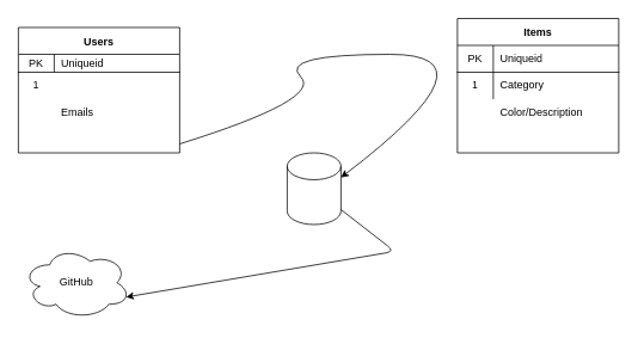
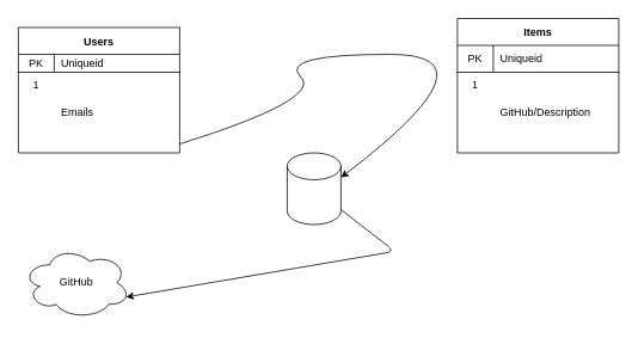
  <mxCell id="0" />
  <mxCell id="1" parent="0" />
  <mxCell id="2" value="Users" style="shape=table;startSize=30;container=1;collapsible=0;childLayout=tableLayout;fixedRows=1;rowLines=0;fontStyle=1;align=center;pointerEvents=1;" vertex="1" parent="1"><mxGeometry x="20" y="30" width="180" height="140" as="geometry" /></mxCell>
  <mxCell id="3" value="" style="shape=partialRectangle;html=1;whiteSpace=wrap;collapsible=0;dropTarget=0;pointerEvents=1;fillColor=none;top=0;left=0;bottom=1;right=0;points=[[0,0.5],[1,0.5]];portConstraint=eastwest;" vertex="1" parent="2"><mxGeometry y="30" width="180" height="20" as="geometry" /></mxCell>
  <mxCell id="4" value="PK" style="shape=partialRectangle;html=1;whiteSpace=wrap;connectable=0;fillColor=none;top=0;left=0;bottom=0;right=0;overflow=hidden;pointerEvents=1;" vertex="1" parent="3"><mxGeometry width="40" height="20" as="geometry" /></mxCell>
  <mxCell id="5" value="Uniqueid" style="shape=partialRectangle;html=1;whiteSpace=wrap;connectable=0;fillColor=none;top=0;left=0;bottom=0;right=0;align=left;spacingLeft=6;overflow=hidden;pointerEvents=1;" vertex="1" parent="3"><mxGeometry x="40" width="140" height="20" as="geometry" /></mxCell>
  <mxCell id="6" value="" style="shape=partialRectangle;html=1;whiteSpace=wrap;collapsible=0;dropTarget=0;pointerEvents=1;fillColor=none;top=0;left=0;bottom=0;right=0;points=[[0,0.5],[1,0.5]];portConstraint=eastwest;" vertex="1" parent="2"><mxGeometry y="50" width="180" height="30" as="geometry" /></mxCell>
  <mxCell id="7" value="1" style="shape=partialRectangle;html=1;whiteSpace=wrap;connectable=0;fillColor=none;top=0;left=0;bottom=0;right=0;overflow=hidden;pointerEvents=1;" vertex="1" parent="6"><mxGeometry width="40" height="30" as="geometry" /></mxCell>
  <mxCell id="8" value="" style="shape=partialRectangle;html=1;whiteSpace=wrap;collapsible=0;dropTarget=0;pointerEvents=1;fillColor=none;top=0;left=0;bottom=0;right=0;points=[[0,0.5],[1,0.5]];portConstraint=eastwest;" vertex="1" parent="2"><mxGeometry y="80" width="180" height="30" as="geometry" /></mxCell>
  <mxCell id="9" value="Emails" style="shape=partialRectangle;html=1;whiteSpace=wrap;connectable=0;fillColor=none;top=0;left=0;bottom=0;right=0;align=left;spacingLeft=6;overflow=hidden;pointerEvents=1;" vertex="1" parent="8"><mxGeometry x="40" width="140" height="30" as="geometry" /></mxCell>
  <mxCell id="10" value="Items" style="shape=table;startSize=30;container=1;collapsible=0;childLayout=tableLayout;fixedRows=1;rowLines=0;fontStyle=1;align=center;pointerEvents=1;" vertex="1" parent="1"><mxGeometry x="510" y="20" width="180" height="150" as="geometry" /></mxCell>
  <mxCell id="11" value="" style="shape=partialRectangle;html=1;whiteSpace=wrap;collapsible=0;dropTarget=0;pointerEvents=1;fillColor=none;top=0;left=0;bottom=1;right=0;points=[[0,0.5],[1,0.5]];portConstraint=eastwest;" vertex="1" parent="10"><mxGeometry y="30" width="180" height="30" as="geometry" /></mxCell>
  <mxCell id="12" value="PK" style="shape=partialRectangle;html=1;whiteSpace=wrap;connectable=0;fillColor=none;top=0;left=0;bottom=0;right=0;overflow=hidden;pointerEvents=1;" vertex="1" parent="11"><mxGeometry width="40" height="30" as="geometry" /></mxCell>
  <mxCell id="13" value="Uniqueid" style="shape=partialRectangle;html=1;whiteSpace=wrap;connectable=0;fillColor=none;top=0;left=0;bottom=0;right=0;align=left;spacingLeft=6;overflow=hidden;pointerEvents=1;" vertex="1" parent="11"><mxGeometry x="40" width="140" height="30" as="geometry" /></mxCell>
  <mxCell id="14" value="" style="shape=partialRectangle;html=1;whiteSpace=wrap;collapsible=0;dropTarget=0;pointerEvents=1;fillColor=none;top=0;left=0;bottom=0;right=0;points=[[0,0.5],[1,0.5]];portConstraint=eastwest;" vertex="1" parent="10"><mxGeometry y="60" width="180" height="30" as="geometry" /></mxCell>
  <mxCell id="15" value="1" style="shape=partialRectangle;html=1;whiteSpace=wrap;connectable=0;fillColor=none;top=0;left=0;bottom=0;right=0;overflow=hidden;pointerEvents=1;" vertex="1" parent="14"><mxGeometry width="40" height="30" as="geometry" /></mxCell>
- <mxCell id="16" value="Category" style="shape=partialRectangle;html=1;whiteSpace=wrap;connectable=0;fillColor=none;top=0;left=0;bottom=0;right=0;align=left;spacingLeft=6;overflow=hidden;pointerEvents=1;" vertex="1" parent="14"><mxGeometry x="40" width="140" height="30" as="geometry" /></mxCell>
  <mxCell id="17" value="" style="shape=partialRectangle;html=1;whiteSpace=wrap;collapsible=0;dropTarget=0;pointerEvents=1;fillColor=none;top=0;left=0;bottom=0;right=0;points=[[0,0.5],[1,0.5]];portConstraint=eastwest;" vertex="1" parent="10"><mxGeometry y="90" width="180" height="30" as="geometry" /></mxCell>
- <mxCell id="18" value="Color/Description" style="shape=partialRectangle;html=1;whiteSpace=wrap;connectable=0;fillColor=none;top=0;left=0;bottom=0;right=0;align=left;spacingLeft=6;overflow=hidden;pointerEvents=1;" vertex="1" parent="17"><mxGeometry x="40" width="140" height="30" as="geometry" /></mxCell>
+ <mxCell id="18" value="GitHub/Description" style="shape=partialRectangle;html=1;whiteSpace=wrap;connectable=0;fillColor=none;top=0;left=0;bottom=0;right=0;align=left;spacingLeft=6;overflow=hidden;pointerEvents=1;" vertex="1" parent="17"><mxGeometry x="40" width="140" height="30" as="geometry" /></mxCell>
  <mxCell id="19" value="" style="shape=cylinder3;whiteSpace=wrap;html=1;boundedLbl=1;backgroundOutline=1;size=15;" vertex="1" parent="1"><mxGeometry x="320" y="170" width="60" height="80" as="geometry" /></mxCell>
  <mxCell id="20" value="GitHub" style="ellipse;shape=cloud;whiteSpace=wrap;html=1;" vertex="1" parent="1"><mxGeometry x="25" y="275" width="120" height="80" as="geometry" /></mxCell>
  <mxCell id="21" value="" style="curved=1;endArrow=classic;html=1;entryX=1;entryY=0;entryDx=0;entryDy=27.5;entryPerimeter=0;" edge="1" parent="1" target="19"><mxGeometry width="50" height="50" relative="1" as="geometry"><mxPoint x="200" y="160" as="sourcePoint" /><mxPoint x="360" y="60" as="targetPoint" /><Array as="points"><mxPoint x="360" y="110" /><mxPoint x="310" y="60" /><mxPoint x="560" y="60" /></Array></mxGeometry></mxCell>
  <mxCell id="22" value="" style="endArrow=classic;html=1;entryX=0.96;entryY=0.7;entryDx=0;entryDy=0;entryPerimeter=0;" edge="1" parent="1" source="19" target="20"><mxGeometry width="50" height="50" relative="1" as="geometry"><mxPoint x="500" y="270" as="sourcePoint" /><mxPoint x="420" y="350" as="targetPoint" /><Array as="points"><mxPoint x="440" y="280" /></Array></mxGeometry></mxCell>
